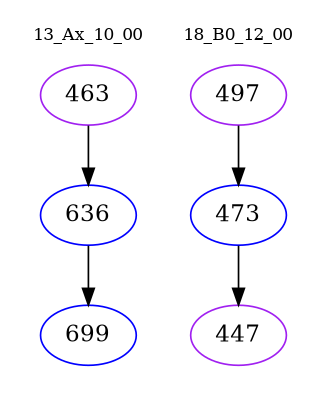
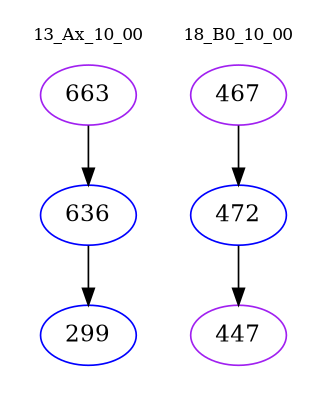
  digraph {
    node [color=purple]
    edge [color=black]
-   n1 [label=463]
+   n1 [label=663]
    n2 [color=blue label=636]
-   n3 [color=blue label=699]
-   n4 [label=497]
-   n5 [color=blue label=473]
+   n3 [color=blue label=299]
+   n4 [label=467]
+   n5 [color=blue label=472]
    n6 [label=447]
    subgraph cluster_1 {
      color=white
      fontsize=10
      label="13_Ax_10_00"
      n1
      n2
      n3
    }
    subgraph cluster_2 {
      color=white
      fontsize=10
-     label="18_B0_12_00"
+     label="18_B0_10_00"
      n4
      n5
      n6
    }
    n1 -> n2
    n2 -> n3
    n4 -> n5
    n5 -> n6
  }
